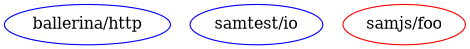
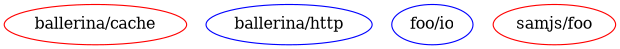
  digraph {
    node [color=red]
+   "ballerina/cache"
    "ballerina/http" [color=blue]
-   "samtest/io" [color=blue]
+   "samtest/io" [color=blue label="foo/io"]
    "samjs/foo" [scope=testOnly]
  }
